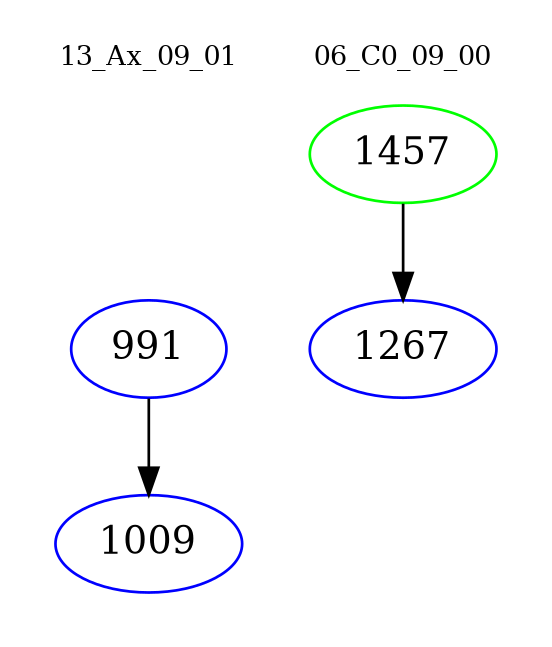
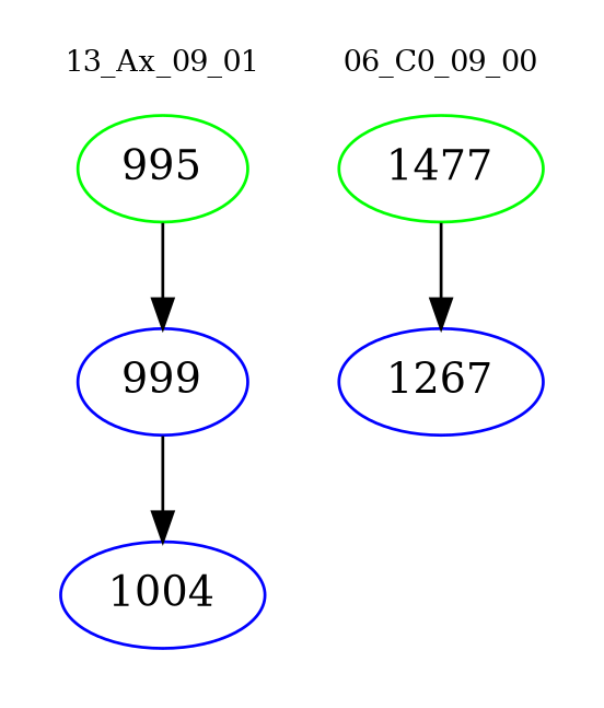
  digraph {
    node [color=blue]
    edge [color=black]
-   n2 [label=991]
-   n3 [label=1009]
-   n4 [color=green label=1457]
+   n1 [color=green label=995]
+   n2 [label=999]
+   n3 [label=1004]
+   n4 [color=green label=1477]
    n5 [label=1267]
    subgraph cluster_1 {
      color=white
      fontsize=10
      label="13_Ax_09_01"
+     n1
      n2
      n3
    }
    subgraph cluster_2 {
      color=white
      fontsize=10
      label="06_C0_09_00"
      n4
      n5
    }
+   n1 -> n2
    n2 -> n3
    n4 -> n5
  }
